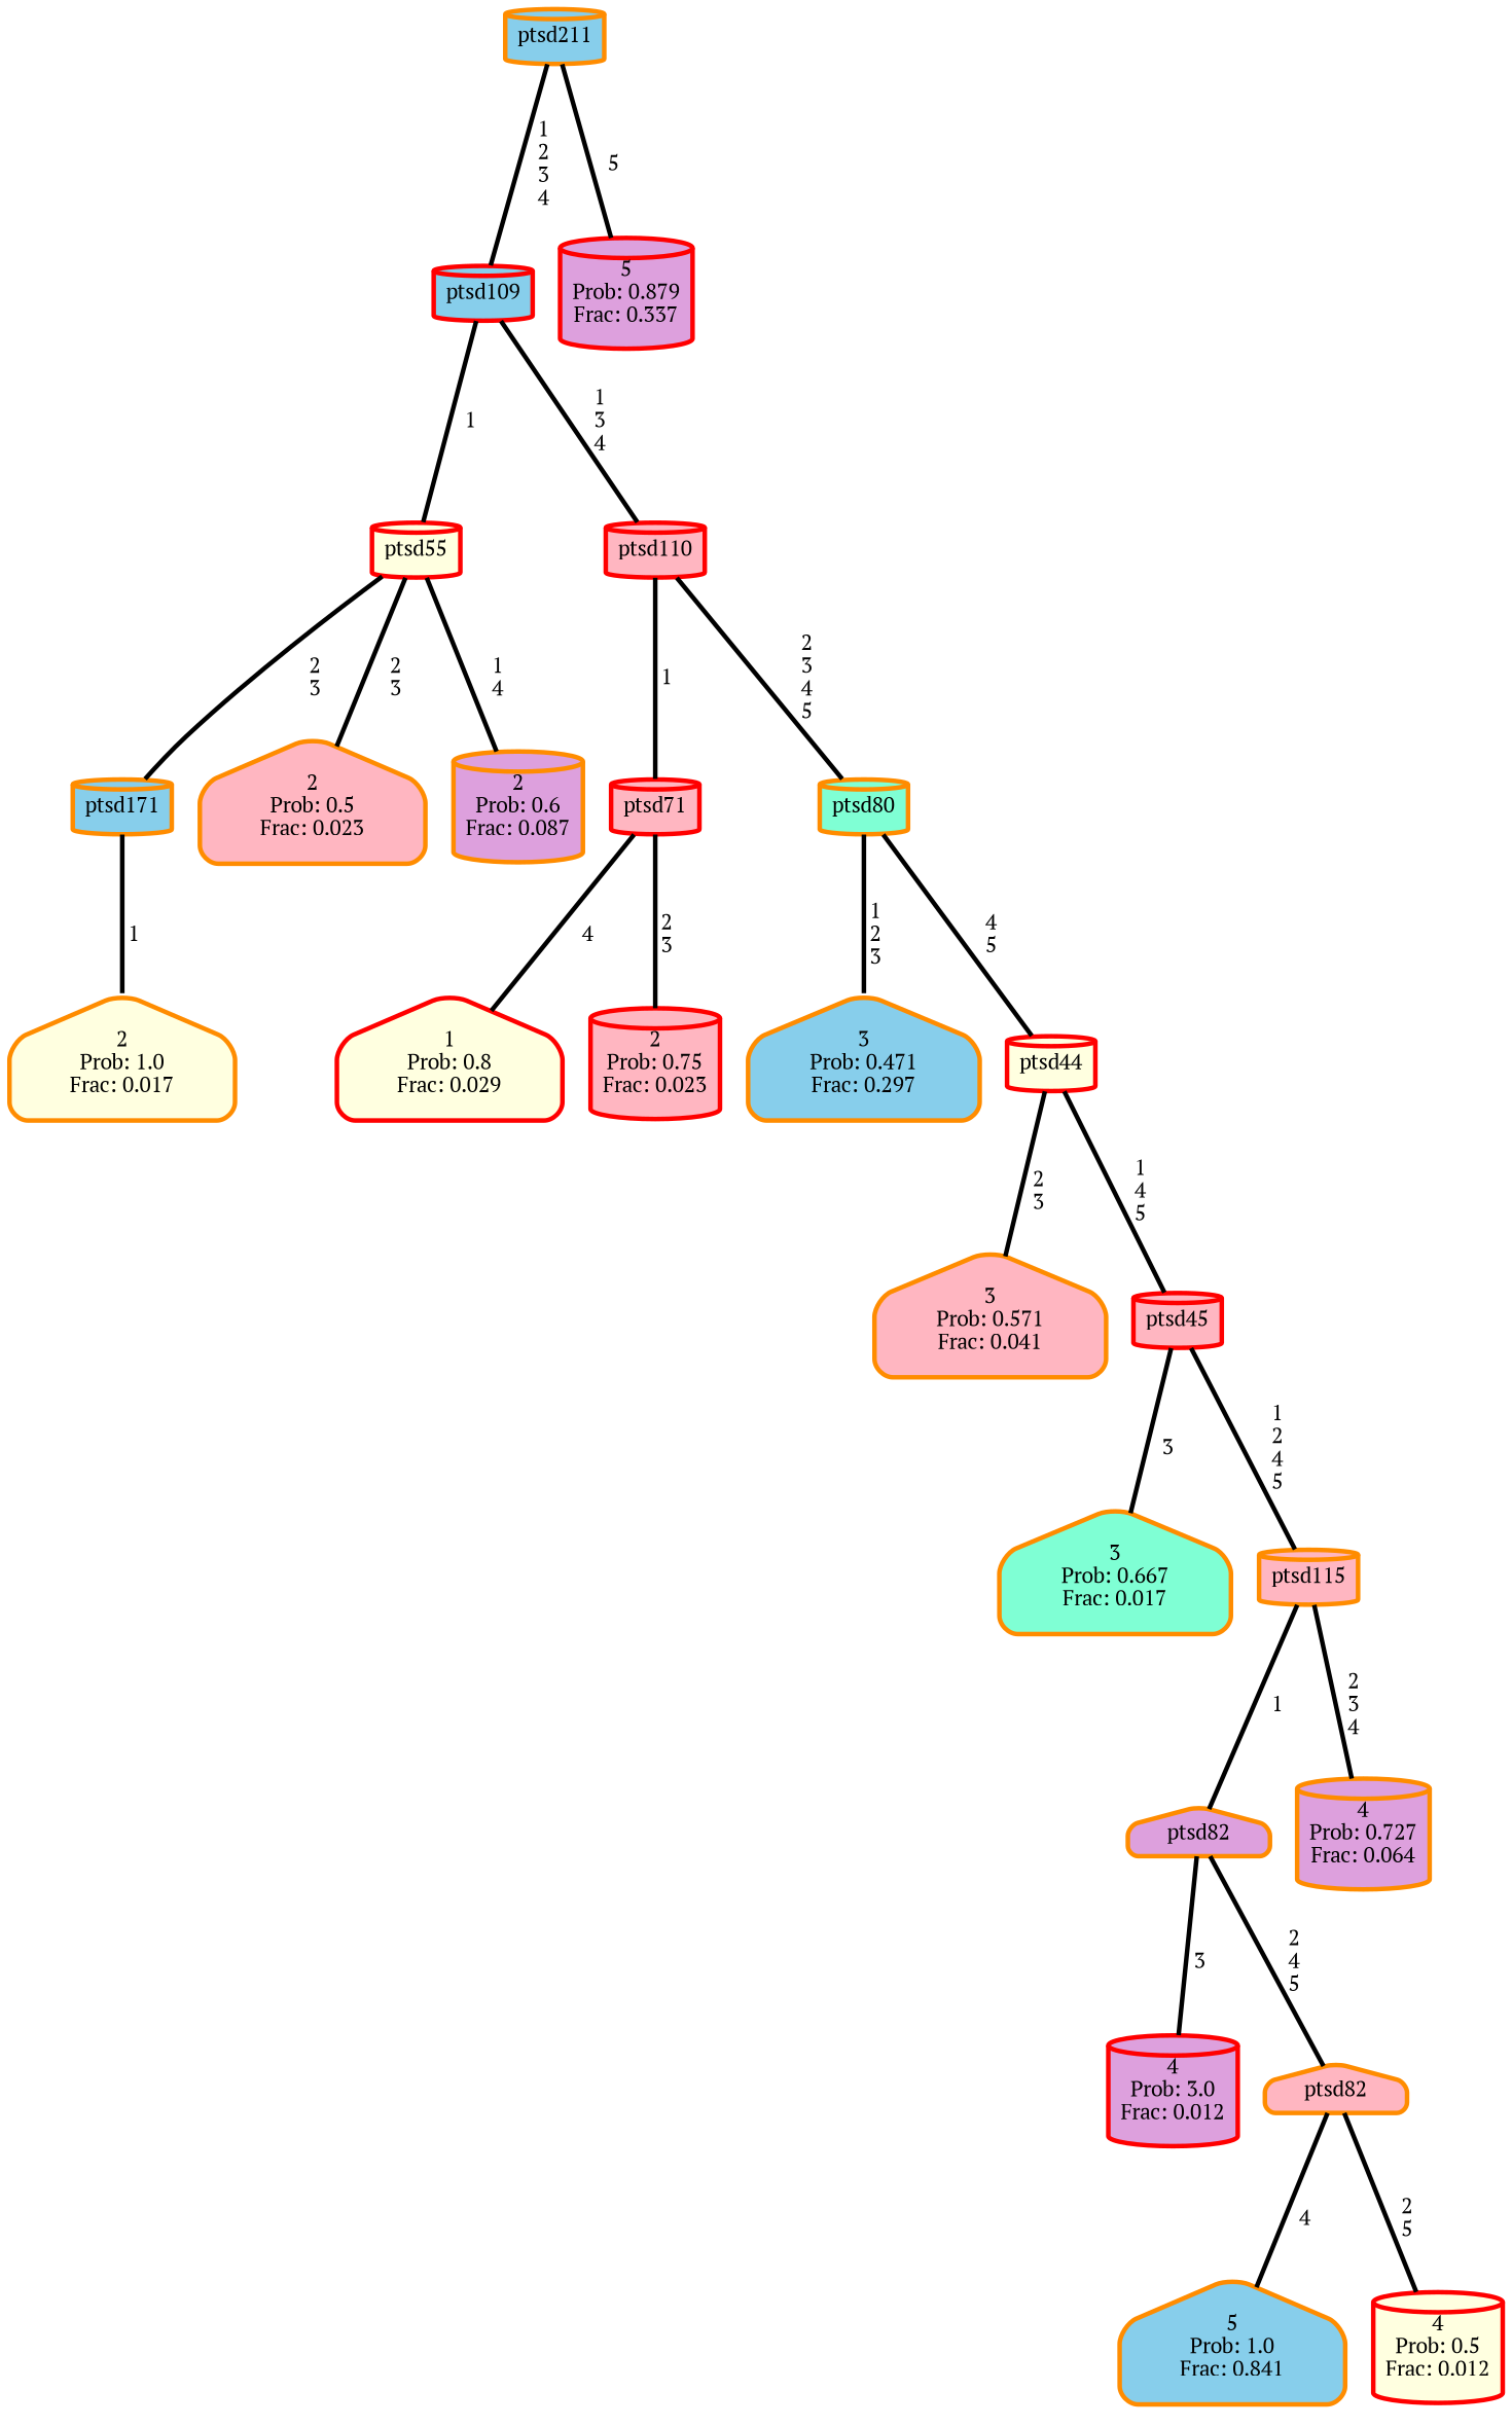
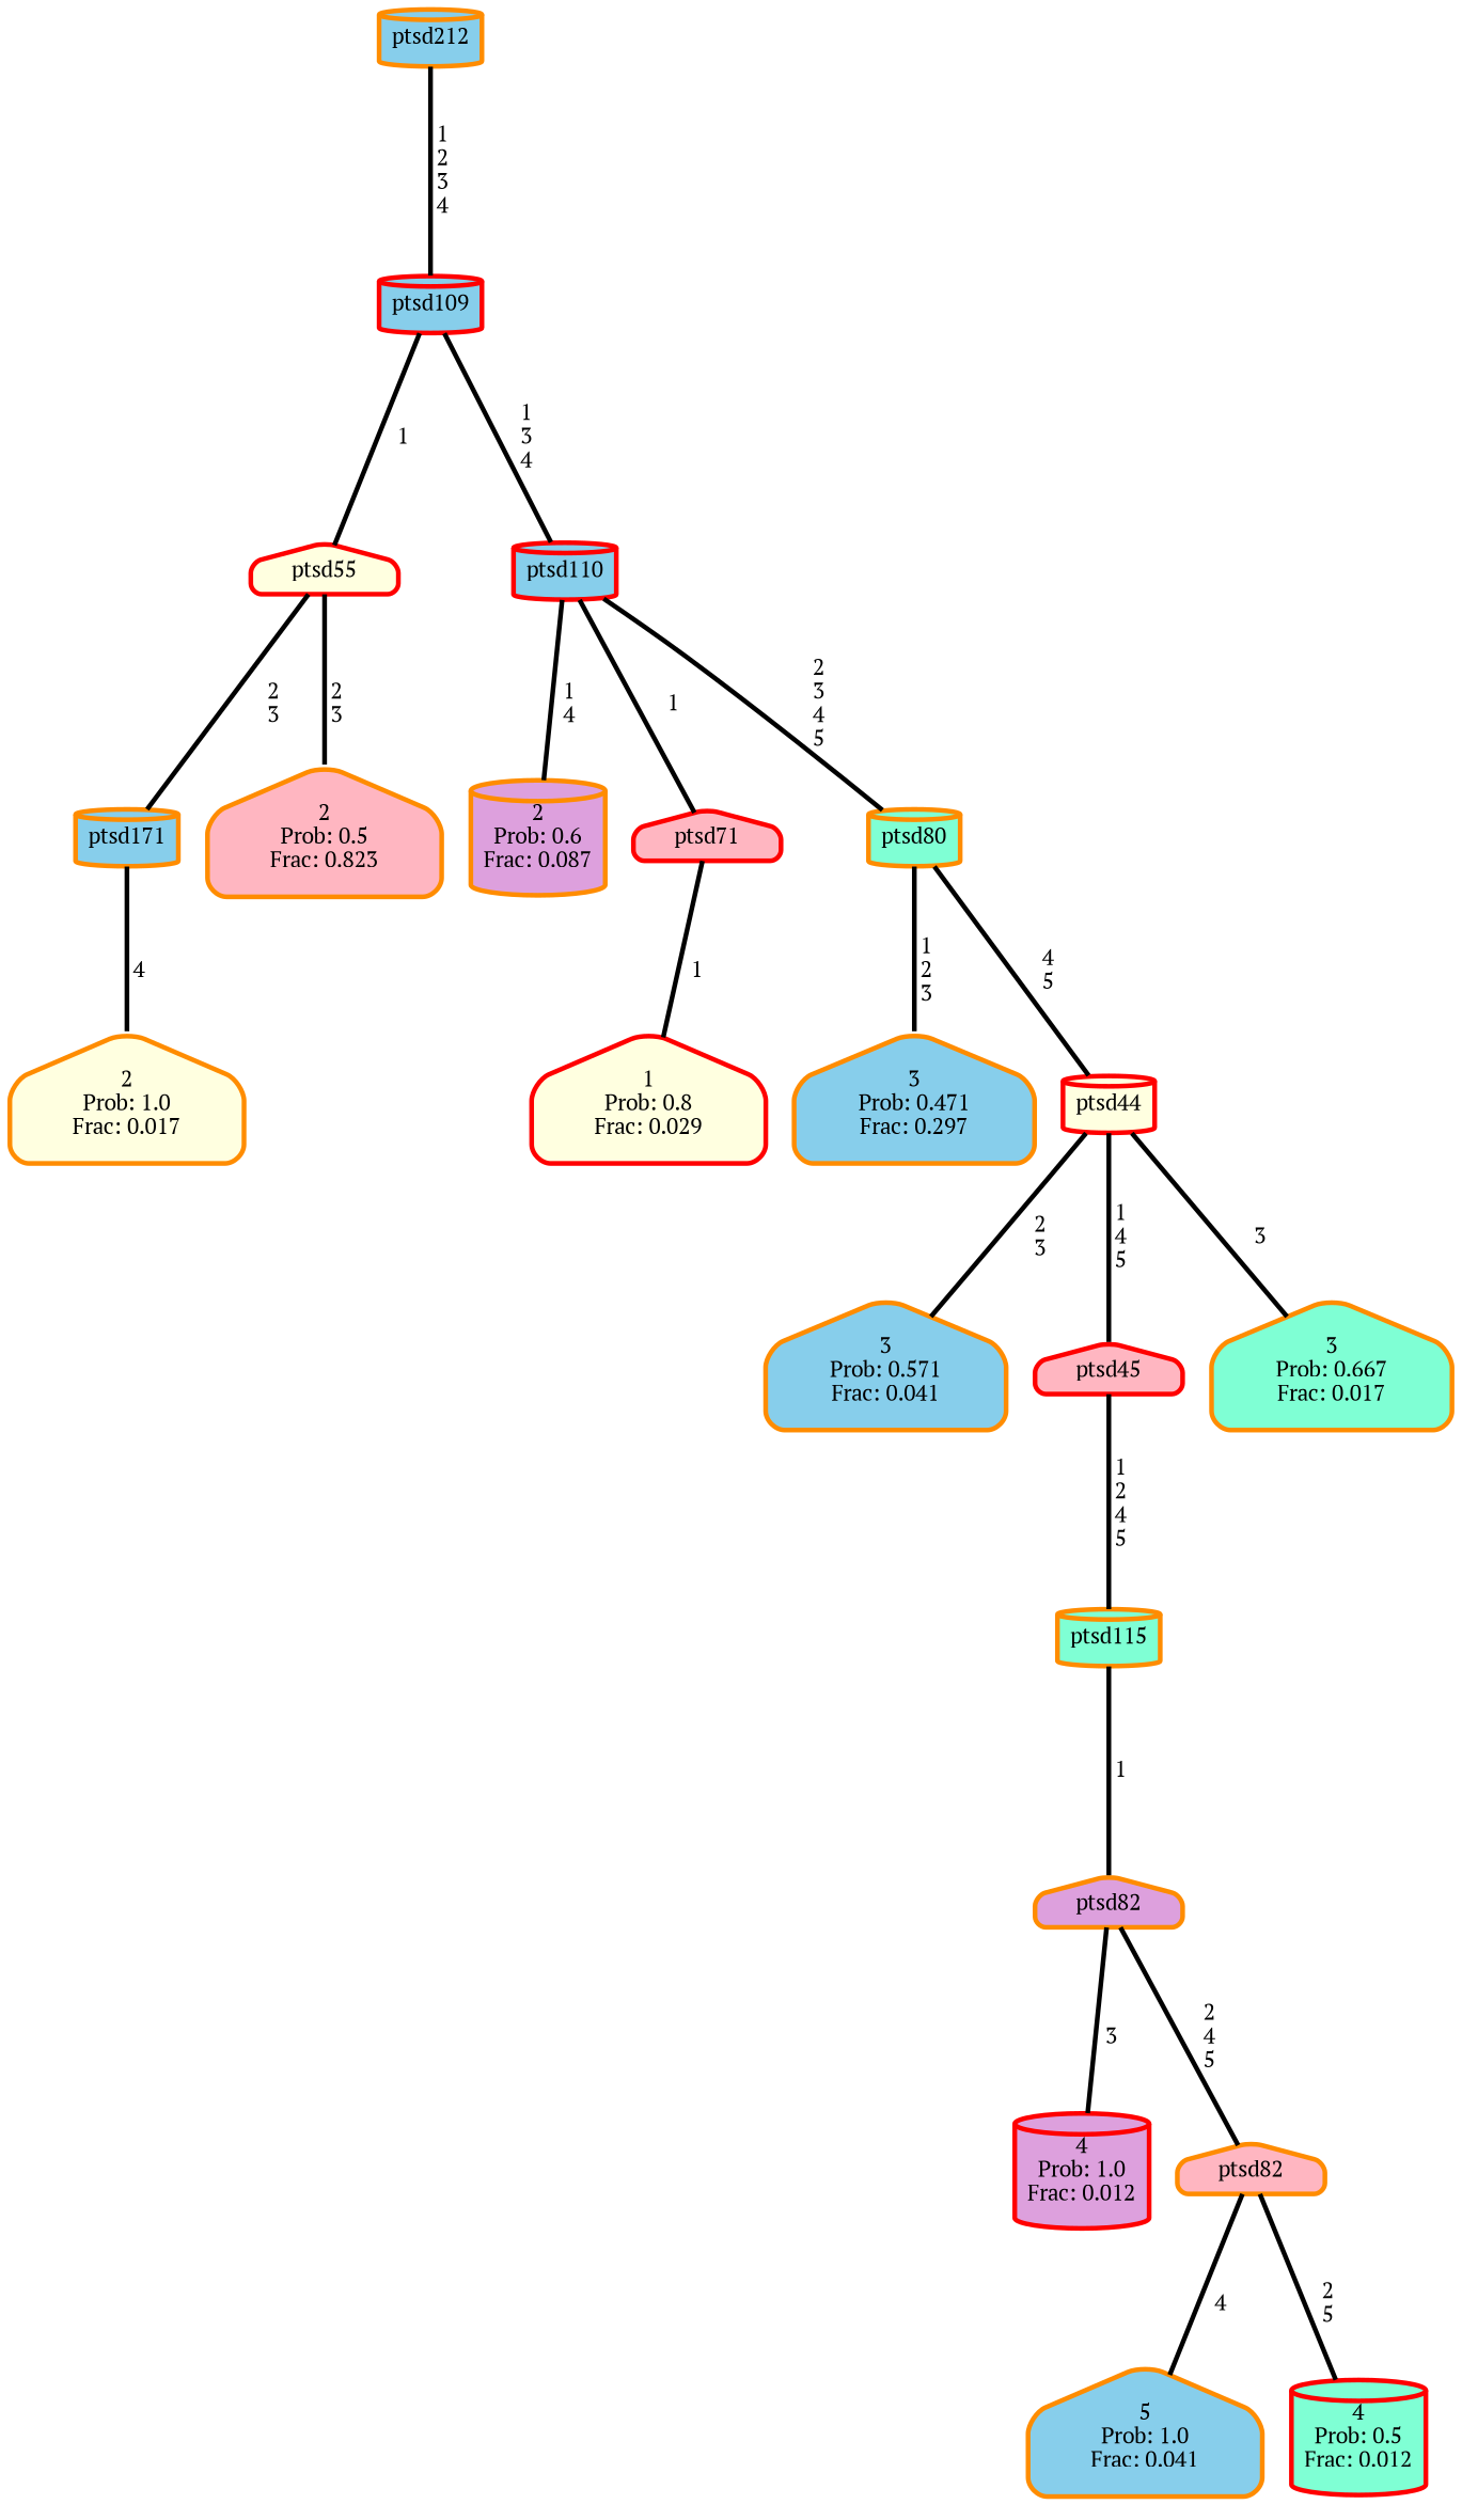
  graph {
    fontname="PT Serif"
    ranksep="0 equally"
    splines=straight
    node [color=darkorange fillcolor=skyblue fontcolor=black fontname="PT Serif" penwidth=3 shape=cylinder style="filled, rounded"]
    edge [color=black fontname="PT Serif" penwidth=3 style=bold]
    n1 [fillcolor=lightyellow label="2\nProb: 1.0\nFrac: 0.017" shape=house]
    n2 [label=ptsd171]
-   n3 [fillcolor=lightpink label="2\nProb: 0.5\nFrac: 0.023" shape=house]
-   n4 [color=red fillcolor=lightyellow label=ptsd55]
+   n3 [fillcolor=lightpink label="2\nProb: 0.5\nFrac: 0.823" shape=house]
+   n4 [color=red fillcolor=lightyellow label=ptsd55 shape=house]
    n5 [fillcolor=plum label="2\nProb: 0.6\nFrac: 0.087"]
    n6 [color=red label=ptsd109]
-   n7 [color=red fillcolor=lightpink label=ptsd110]
-   n8 [color=red fillcolor=lightpink label=ptsd71]
+   n7 [color=red label=ptsd110]
+   n8 [color=red fillcolor=lightpink label=ptsd71 shape=house]
    n9 [fillcolor=aquamarine label=ptsd80]
    n10 [color=red fillcolor=lightyellow label="1\nProb: 0.8\nFrac: 0.029" shape=house]
-   n11 [color=red fillcolor=lightpink label="2\nProb: 0.75\nFrac: 0.023"]
    n12 [label="3\nProb: 0.471\nFrac: 0.297" shape=house]
    n13 [color=red fillcolor=lightyellow label=ptsd44]
-   n14 [fillcolor=lightpink label="3\nProb: 0.571\nFrac: 0.041" shape=house]
-   n15 [color=red fillcolor=lightpink label=ptsd45]
+   n14 [label="3\nProb: 0.571\nFrac: 0.041" shape=house]
+   n15 [color=red fillcolor=lightpink label=ptsd45 shape=house]
    n16 [fillcolor=aquamarine label="3\nProb: 0.667\nFrac: 0.017" shape=house]
-   n17 [fillcolor=lightpink label=ptsd115]
+   n17 [fillcolor=aquamarine label=ptsd115]
    n18 [fillcolor=plum label=ptsd82 shape=house]
-   n19 [fillcolor=plum label="4\nProb: 0.727\nFrac: 0.064"]
-   n20 [color=red fillcolor=plum label="4\nProb: 3.0\nFrac: 0.012"]
+   n20 [color=red fillcolor=plum label="4\nProb: 1.0\nFrac: 0.012"]
    n21 [fillcolor=lightpink label=ptsd82 shape=house]
-   n22 [label="5\nProb: 1.0\nFrac: 0.841" shape=house]
-   n23 [color=red fillcolor=lightyellow label="4\nProb: 0.5\nFrac: 0.012"]
-   n24 [label=ptsd211]
-   n25 [color=red fillcolor=plum label="5\nProb: 0.879\nFrac: 0.337"]
+   n22 [label="5\nProb: 1.0\nFrac: 0.041" shape=house]
+   n23 [color=red fillcolor=aquamarine label="4\nProb: 0.5\nFrac: 0.012"]
+   n24 [label=ptsd212]
    subgraph sub_1 {
      rank=same
    }
-   n2 -- n1 [label=" 1" style=solid]
+   n2 -- n1 [label=" 4" style=solid]
    n4 -- n2 [label=" 2\n 3" style=solid]
    n4 -- n3 [label=" 2\n 3"]
-   n4 -- n5 [label=" 1\n 4"]
+   n7 -- n5 [label=" 1\n 4"]
    n6 -- n4 [label=" 1" style=solid]
    n6 -- n7 [label=" 1\n 3\n 4" style=solid]
    n7 -- n8 [label=" 1"]
    n7 -- n9 [label=" 2\n 3\n 4\n 5"]
-   n8 -- n10 [label=" 4"]
-   n8 -- n11 [label=" 2\n 3"]
+   n8 -- n10 [label=" 1"]
    n9 -- n12 [label=" 1\n 2\n 3"]
    n9 -- n13 [label=" 4\n 5"]
    n13 -- n14 [label=" 2\n 3" style=solid]
    n13 -- n15 [label=" 1\n 4\n 5"]
-   n15 -- n16 [label=" 3"]
+   n13 -- n16 [label=" 3"]
    n15 -- n17 [label=" 1\n 2\n 4\n 5"]
    n17 -- n18 [label=" 1" style=solid]
-   n17 -- n19 [label=" 2\n 3\n 4"]
    n18 -- n20 [label=" 3"]
    n18 -- n21 [label=" 2\n 4\n 5"]
    n21 -- n22 [label=" 4"]
    n21 -- n23 [label=" 2\n 5" style=solid]
    n24 -- n6 [label=" 1\n 2\n 3\n 4"]
-   n24 -- n25 [label=" 5" style=solid]
  }
